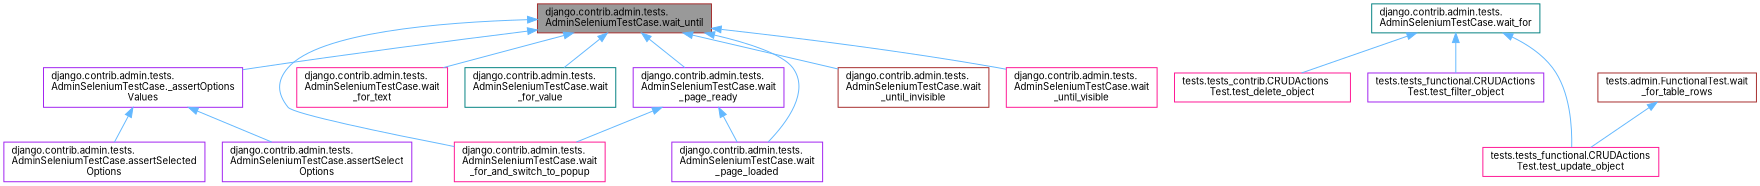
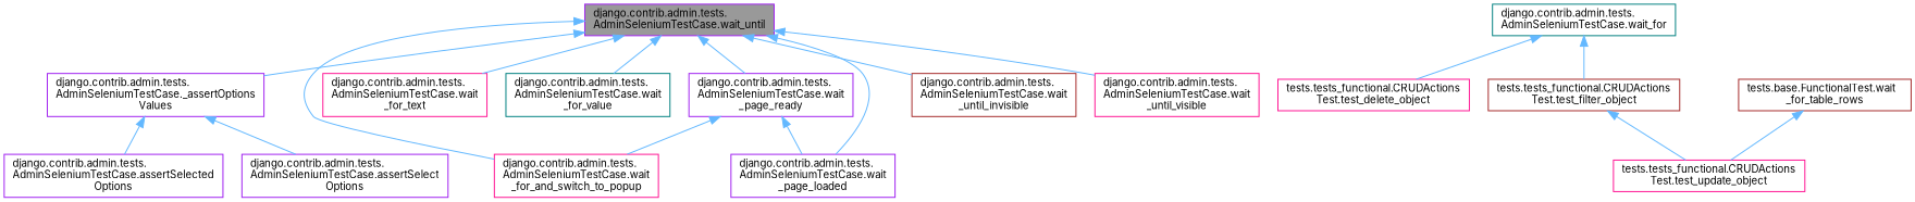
  digraph {
    fontname=Inter
    rankdir=TB
    node [color=purple fillcolor=white fontname=Inter fontsize=10 shape=box style=filled]
    edge [color=steelblue1 dir=back fontname=Inter fontsize=10 labelfontname=Helvetica labelfontsize=10 style=solid]
-   n1 [color=brown fillcolor=grey60 fontcolor=black height=0.2 label="django.contrib.admin.tests.\lAdminSeleniumTestCase.wait_until" width=0.4]
+   n1 [fillcolor=grey60 fontcolor=black height=0.2 label="django.contrib.admin.tests.\lAdminSeleniumTestCase.wait_until" width=0.4]
    n2 [height=0.2 label="django.contrib.admin.tests.\lAdminSeleniumTestCase._assertOptions\lValues" width=0.4]
    n3 [color=deeppink height=0.2 label="django.contrib.admin.tests.\lAdminSeleniumTestCase.wait\l_for_and_switch_to_popup" width=0.4]
    n4 [color=deeppink height=0.2 label="django.contrib.admin.tests.\lAdminSeleniumTestCase.wait\l_for_text" width=0.4]
    n5 [color=teal height=0.2 label="django.contrib.admin.tests.\lAdminSeleniumTestCase.wait\l_for_value" width=0.4]
    n6 [height=0.2 label="django.contrib.admin.tests.\lAdminSeleniumTestCase.wait\l_page_loaded" width=0.4]
    n7 [height=0.2 label="django.contrib.admin.tests.\lAdminSeleniumTestCase.wait\l_page_ready" width=0.4]
    n8 [color=brown height=0.2 label="django.contrib.admin.tests.\lAdminSeleniumTestCase.wait\l_until_invisible" width=0.4]
    n9 [color=deeppink height=0.2 label="django.contrib.admin.tests.\lAdminSeleniumTestCase.wait\l_until_visible" width=0.4]
    n10 [height=0.2 label="django.contrib.admin.tests.\lAdminSeleniumTestCase.assertSelected\lOptions" width=0.4]
    n11 [height=0.2 label="django.contrib.admin.tests.\lAdminSeleniumTestCase.assertSelect\lOptions" width=0.4]
    n12 [color=teal height=0.2 label="django.contrib.admin.tests.\lAdminSeleniumTestCase.wait_for" width=0.4]
-   n13 [color=deeppink height=0.2 label="tests.tests_contrib.CRUDActions\lTest.test_delete_object" width=0.4]
-   n14 [height=0.2 label="tests.tests_functional.CRUDActions\lTest.test_filter_object" width=0.4]
+   n13 [color=deeppink height=0.2 label="tests.tests_functional.CRUDActions\lTest.test_delete_object" width=0.4]
+   n14 [color=brown height=0.2 label="tests.tests_functional.CRUDActions\lTest.test_filter_object" width=0.4]
    n15 [color=deeppink height=0.2 label="tests.tests_functional.CRUDActions\lTest.test_update_object" width=0.4]
-   n16 [color=brown height=0.2 label="tests.admin.FunctionalTest.wait\l_for_table_rows" width=0.4]
+   n16 [color=brown height=0.2 label="tests.base.FunctionalTest.wait\l_for_table_rows" width=0.4]
    n1 -> n2
    n1 -> n3
    n1 -> n4
    n1 -> n5
    n1 -> n6
    n1 -> n7
    n1 -> n8
    n1 -> n9
    n2 -> n10
    n2 -> n11
    n7 -> n3
    n7 -> n6
    n12 -> n13
    n12 -> n14
-   n12 -> n15
+   n14 -> n15
    n16 -> n15
  }
